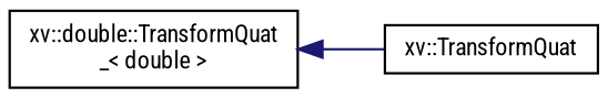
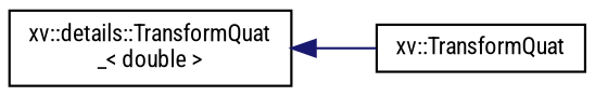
  digraph {
    rankdir=LR
    fontname="Roboto Condensed"
    node [color=black fillcolor=white fontname="Roboto Condensed" fontsize=10 shape=record style=filled]
-   n1 [height=0.2 label="xv::double::TransformQuat\l_\< double \>" width=0.4]
+   n1 [height=0.2 label="xv::details::TransformQuat\l_\< double \>" width=0.4]
    n2 [height=0.2 label="xv::TransformQuat" width=0.4]
    n1 -> n2 [color=midnightblue dir=back fontname="Roboto Condensed" fontsize=10 labelfontname=Helvetica labelfontsize=10 style=solid]
  }
